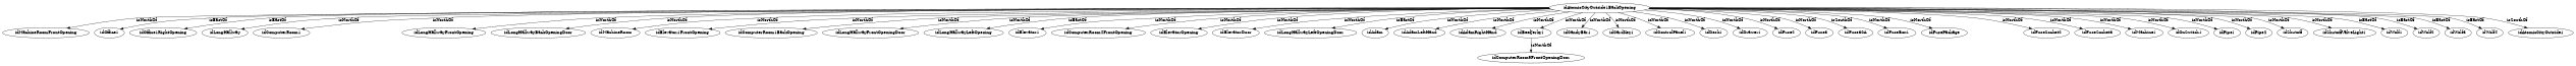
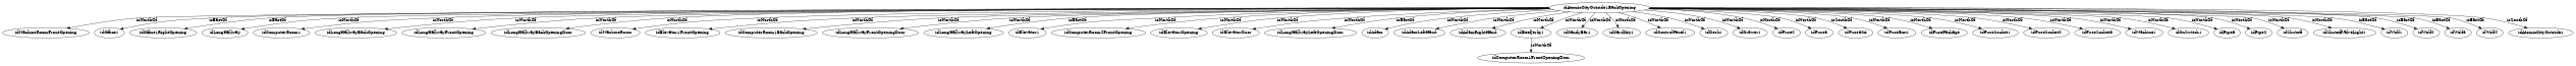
  strict digraph {
    node [node_type=entity_node]
    edge [edge_type=relationship]
    idAtomicCityOutside1BackOpening
    idMachineRoomFrontOpening
    idOffice1
    idOffice1RightOpening
    idLongHallway
    idComputerRoom1
+   idLongHallwayBackOpening
    idLongHallwayFrontOpening
    idLongHallwayBackOpeningDoor
    idMachineRoom
    idElevator1FrontOpening
    idComputerRoom1BackOpening
    idLongHallwayFrontOpeningDoor
    idLongHallwayLeftOpening
    idElevator1
    n16 [label=idComputerRoom4FrontOpening]
    idElevatorOpening
    idElevatorDoor
    idLongHallwayLeftOpeningDoor
    idAdam
    idAdamLeftHand
    idAdamRightHand
    idBeefJerky1
    idCandyBar1
    idCardKey1
    idControlPanel1
    idDesk1
    idDrawer1
    idFuse2
    idFuse3
    idFuse30A
    idFuseBox1
    idFusePackage
+   idFuseSocket1
    idFuseSocket2
    idFuseSocket3
    idMachine1
    idOnSwitch1
-   idPipe1
+   idPipe1 [label=idPipe6]
    idPipe2
    idShutoff
    idShutoffValveLight1
    idWolf1
    idWolf2
    idWolf3
    idWolf4
    idAtomicCityOutside1
-   idComputerRoom1FrontOpeningDoor [label=idComputerRoom9FrontOpeningDoor]
+   idComputerRoom1FrontOpeningDoor
    idAtomicCityOutside1BackOpening -> idMachineRoomFrontOpening [label=isNorthOf]
    idAtomicCityOutside1BackOpening -> idOffice1 [label=isEastOf]
    idAtomicCityOutside1BackOpening -> idOffice1RightOpening [label=isEastOf]
    idAtomicCityOutside1BackOpening -> idLongHallway [label=isNorthOf]
    idAtomicCityOutside1BackOpening -> idComputerRoom1 [label=isNorthOf]
+   idAtomicCityOutside1BackOpening -> idLongHallwayBackOpening [label=isNorthOf]
    idAtomicCityOutside1BackOpening -> idLongHallwayFrontOpening [label=isNorthOf]
    idAtomicCityOutside1BackOpening -> idLongHallwayBackOpeningDoor [label=isNorthOf]
    idAtomicCityOutside1BackOpening -> idMachineRoom [label=isNorthOf]
    idAtomicCityOutside1BackOpening -> idElevator1FrontOpening [label=isNorthOf]
    idAtomicCityOutside1BackOpening -> idComputerRoom1BackOpening [label=isNorthOf]
    idAtomicCityOutside1BackOpening -> idLongHallwayFrontOpeningDoor [label=isNorthOf]
    idAtomicCityOutside1BackOpening -> idLongHallwayLeftOpening [label=isEastOf]
    idAtomicCityOutside1BackOpening -> idElevator1 [label=isNorthOf]
    idAtomicCityOutside1BackOpening -> n16 [label=isNorthOf]
    idAtomicCityOutside1BackOpening -> idElevatorOpening [label=isNorthOf]
    idAtomicCityOutside1BackOpening -> idElevatorDoor [label=isNorthOf]
    idAtomicCityOutside1BackOpening -> idLongHallwayLeftOpeningDoor [label=isEastOf]
    idAtomicCityOutside1BackOpening -> idAdam [label=isNorthOf]
    idAtomicCityOutside1BackOpening -> idAdamLeftHand [label=isNorthOf]
    idAtomicCityOutside1BackOpening -> idAdamRightHand [label=isNorthOf]
    idAtomicCityOutside1BackOpening -> idBeefJerky1 [label=isNorthOf]
    idAtomicCityOutside1BackOpening -> idCandyBar1 [label=isNorthOf]
    idAtomicCityOutside1BackOpening -> idCardKey1 [label=isNorthOf]
    idAtomicCityOutside1BackOpening -> idControlPanel1 [label=isNorthOf]
    idAtomicCityOutside1BackOpening -> idDesk1 [label=isNorthOf]
    idAtomicCityOutside1BackOpening -> idDrawer1 [label=isNorthOf]
    idAtomicCityOutside1BackOpening -> idFuse2 [label=isNorthOf]
    idAtomicCityOutside1BackOpening -> idFuse3 [label=isNorthOf]
    idAtomicCityOutside1BackOpening -> idFuse30A [label=isSouthOf]
    idAtomicCityOutside1BackOpening -> idFuseBox1 [label=isNorthOf]
    idAtomicCityOutside1BackOpening -> idFusePackage [label=isNorthOf]
+   idAtomicCityOutside1BackOpening -> idFuseSocket1 [label=isNorthOf]
    idAtomicCityOutside1BackOpening -> idFuseSocket2 [label=isNorthOf]
    idAtomicCityOutside1BackOpening -> idFuseSocket3 [label=isNorthOf]
    idAtomicCityOutside1BackOpening -> idMachine1 [label=isNorthOf]
    idAtomicCityOutside1BackOpening -> idOnSwitch1 [label=isNorthOf]
    idAtomicCityOutside1BackOpening -> idPipe1 [label=isNorthOf]
    idAtomicCityOutside1BackOpening -> idPipe2 [label=isNorthOf]
    idAtomicCityOutside1BackOpening -> idShutoff [label=isNorthOf]
    idAtomicCityOutside1BackOpening -> idShutoffValveLight1 [label=isNorthOf]
    idAtomicCityOutside1BackOpening -> idWolf1 [label=isEastOf]
    idAtomicCityOutside1BackOpening -> idWolf2 [label=isEastOf]
    idAtomicCityOutside1BackOpening -> idWolf3 [label=isEastOf]
    idAtomicCityOutside1BackOpening -> idWolf4 [label=isEastOf]
    idAtomicCityOutside1BackOpening -> idAtomicCityOutside1 [label=isSouthOf]
    idBeefJerky1 -> idComputerRoom1FrontOpeningDoor [label=isNorthOf]
  }
